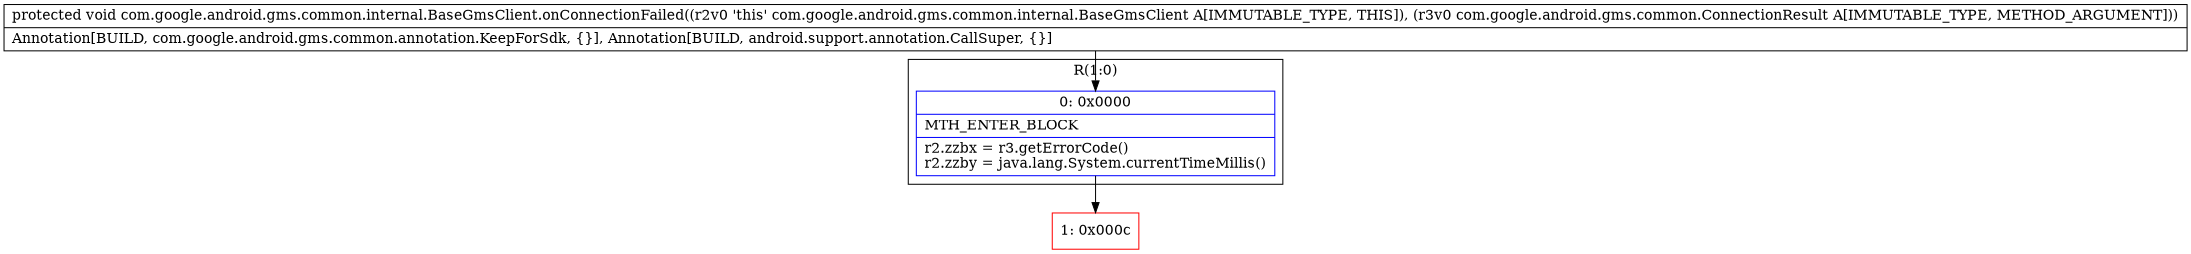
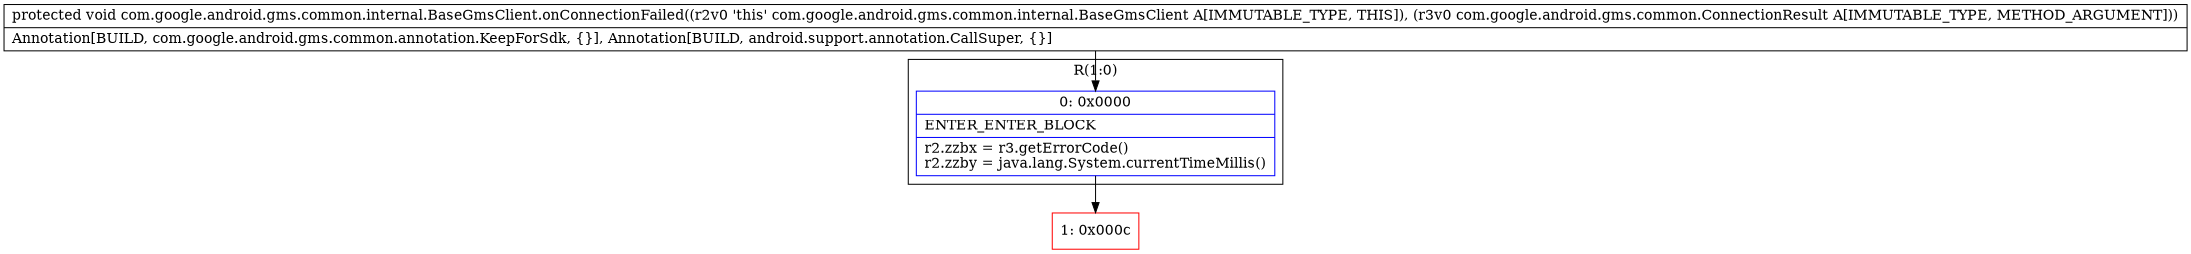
  digraph {
    node [shape=record]
-   n1 [color=blue label="{0\:\ 0x0000|MTH_ENTER_BLOCK\l|r2.zzbx = r3.getErrorCode()\lr2.zzby = java.lang.System.currentTimeMillis()\l}"]
+   n1 [color=blue label="{0\:\ 0x0000|ENTER_ENTER_BLOCK\l|r2.zzbx = r3.getErrorCode()\lr2.zzby = java.lang.System.currentTimeMillis()\l}"]
    n2 [color=red label="{1\:\ 0x000c}"]
    n3 [label="{protected void com.google.android.gms.common.internal.BaseGmsClient.onConnectionFailed((r2v0 'this' com.google.android.gms.common.internal.BaseGmsClient A[IMMUTABLE_TYPE, THIS]), (r3v0 com.google.android.gms.common.ConnectionResult A[IMMUTABLE_TYPE, METHOD_ARGUMENT]))  | Annotation[BUILD, com.google.android.gms.common.annotation.KeepForSdk, \{\}], Annotation[BUILD, android.support.annotation.CallSuper, \{\}]\l}"]
    subgraph cluster_1 {
      label="R(1:0)"
      n1
    }
    n1 -> n2
    n3 -> n1
  }
